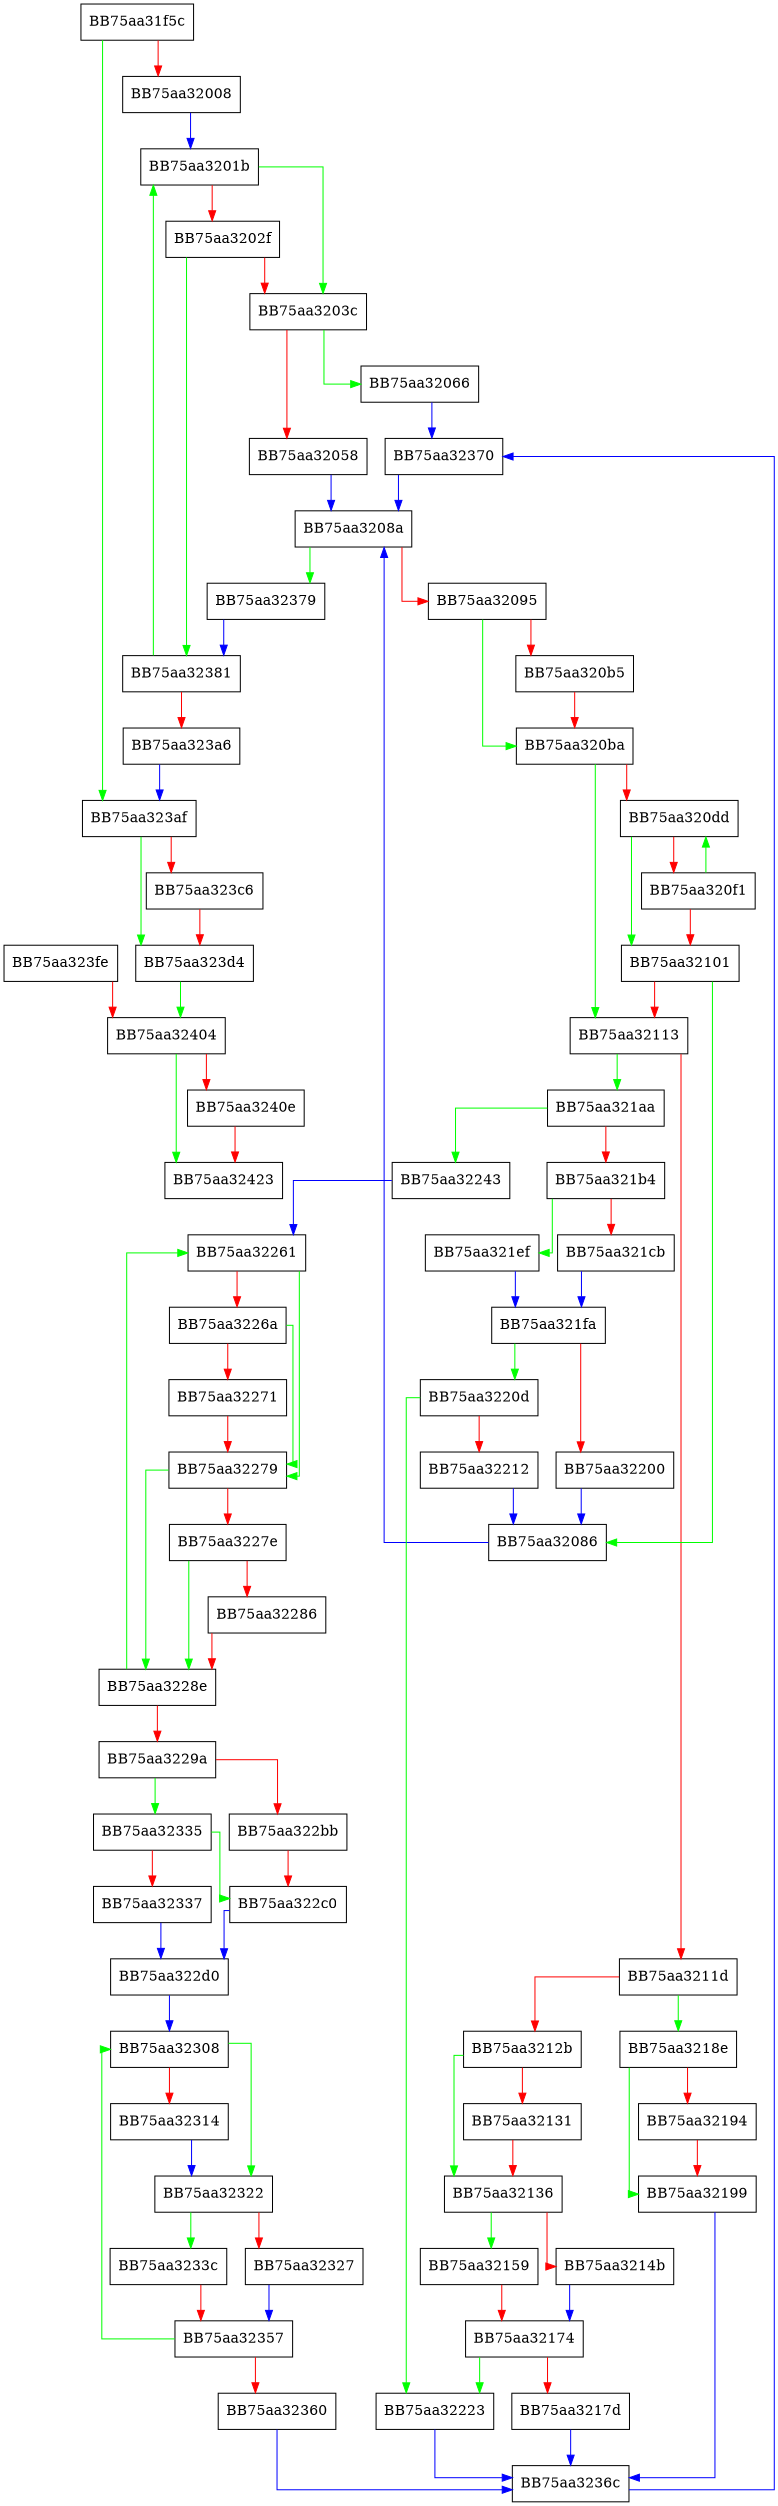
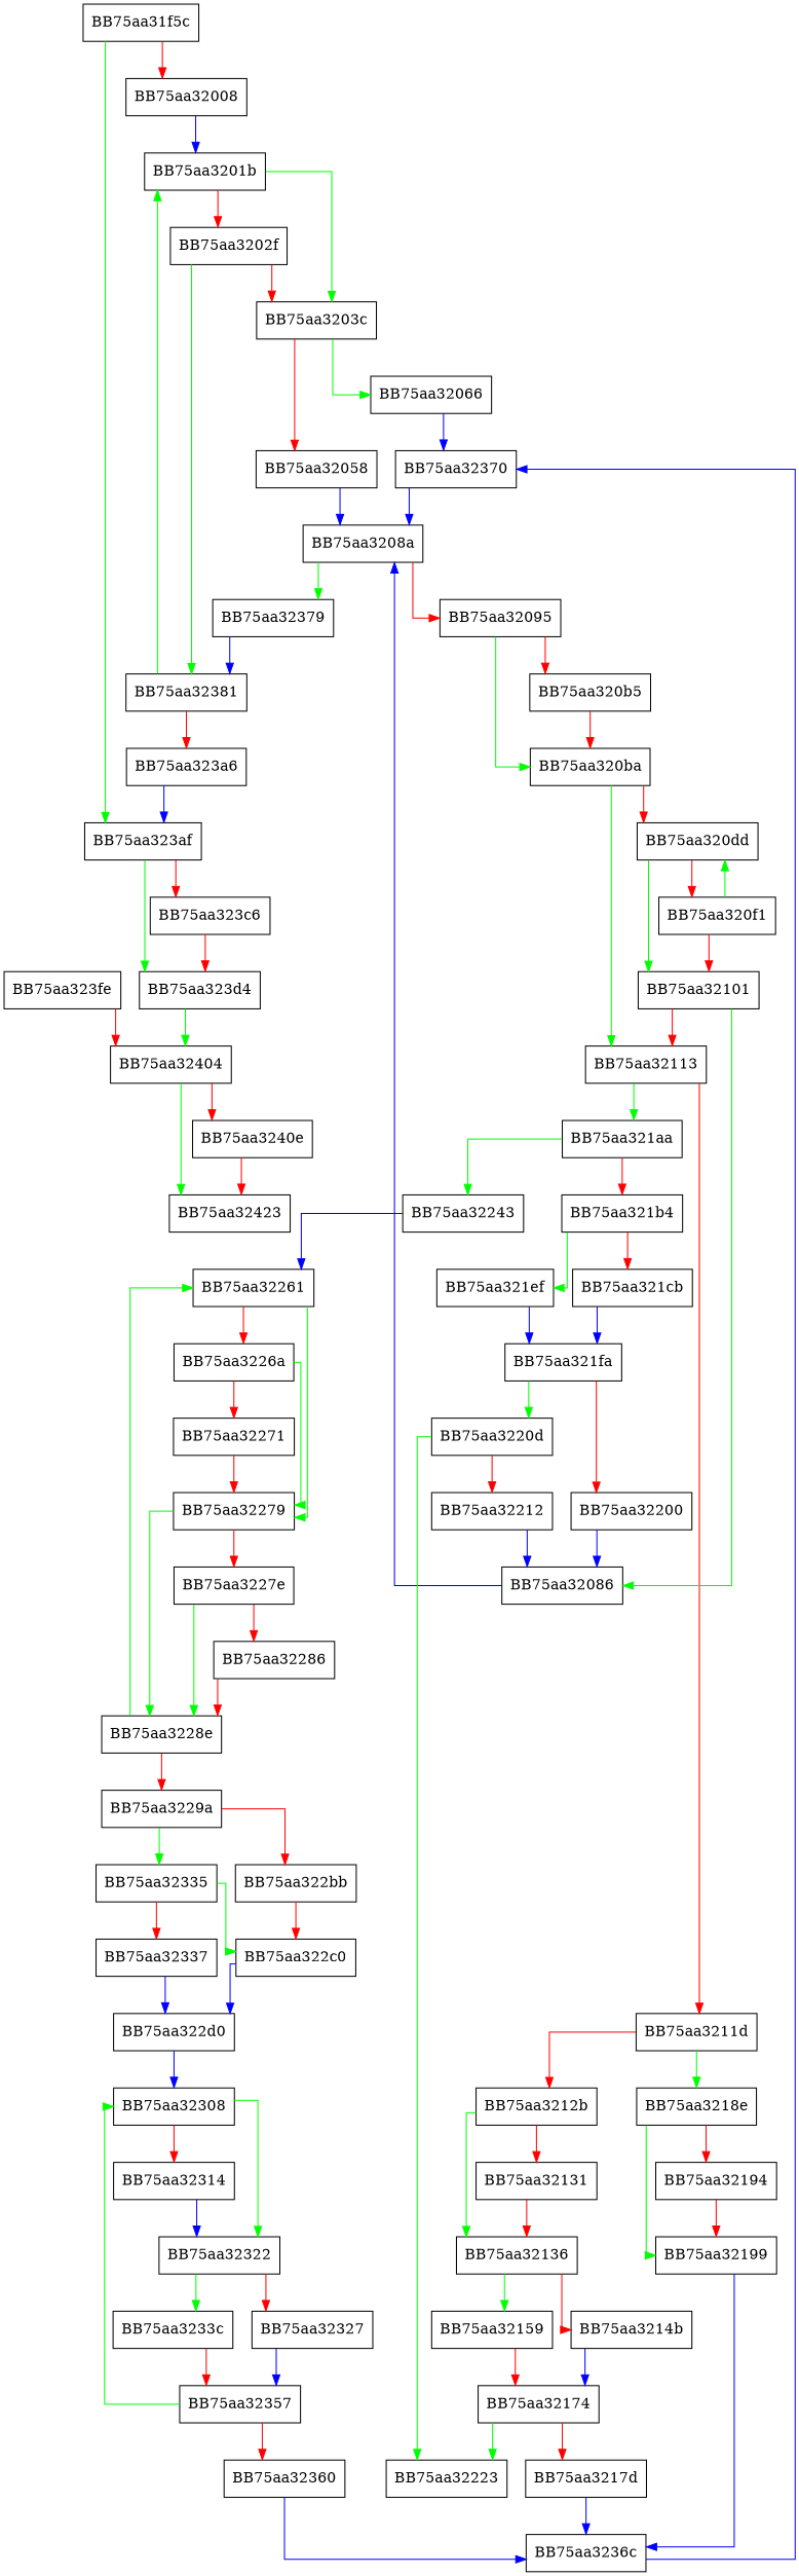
  digraph {
    splines=ortho
    node [shape=box]
    edge [color=red]
    BB75aa31f5c
    BB75aa323af
    BB75aa32008
    BB75aa323d4
    BB75aa323c6
    BB75aa3201b
    BB75aa32404
    BB75aa3203c
    BB75aa3202f
    BB75aa32066
    BB75aa32058
    BB75aa32381
    BB75aa32370
    BB75aa3208a
    BB75aa323a6
    BB75aa32379
    BB75aa32095
    BB75aa320ba
    BB75aa320b5
    BB75aa32086
    BB75aa32113
    BB75aa320dd
    BB75aa321aa
    BB75aa3211d
    BB75aa32101
    BB75aa320f1
    BB75aa32243
    BB75aa321b4
    BB75aa3218e
    BB75aa3212b
    BB75aa32261
    BB75aa321ef
    BB75aa321cb
    BB75aa32199
    BB75aa32194
    BB75aa32136
    BB75aa32131
    BB75aa3236c
    BB75aa32159
    BB75aa3214b
    BB75aa32174
    BB75aa32223
    BB75aa3217d
    BB75aa32279
    BB75aa3226a
    BB75aa321fa
    BB75aa3220d
    BB75aa32200
    BB75aa32212
    BB75aa3228e
    BB75aa3227e
    BB75aa32271
    BB75aa3229a
    BB75aa32286
    BB75aa32335
    BB75aa322bb
    BB75aa322c0
    BB75aa32337
    BB75aa322d0
    BB75aa32308
    BB75aa32322
    BB75aa32314
    BB75aa3233c
    BB75aa32327
    BB75aa32357
    BB75aa32360
    BB75aa32423
    BB75aa3240e
    BB75aa323fe
    BB75aa31f5c -> BB75aa323af [color=green]
    BB75aa31f5c -> BB75aa32008
    BB75aa323af -> BB75aa323d4 [color=green]
    BB75aa323af -> BB75aa323c6
    BB75aa32008 -> BB75aa3201b [color=blue]
    BB75aa323d4 -> BB75aa32404 [color=green]
    BB75aa323c6 -> BB75aa323d4
    BB75aa3201b -> BB75aa3203c [color=green]
    BB75aa3201b -> BB75aa3202f
    BB75aa32404 -> BB75aa32423 [color=green]
    BB75aa32404 -> BB75aa3240e
    BB75aa3203c -> BB75aa32066 [color=green]
    BB75aa3203c -> BB75aa32058
    BB75aa3202f -> BB75aa3203c
    BB75aa3202f -> BB75aa32381 [color=green]
    BB75aa32066 -> BB75aa32370 [color=blue]
    BB75aa32058 -> BB75aa3208a [color=blue]
    BB75aa32381 -> BB75aa3201b [color=green]
    BB75aa32381 -> BB75aa323a6
    BB75aa32370 -> BB75aa3208a [color=blue]
    BB75aa3208a -> BB75aa32379 [color=green]
    BB75aa3208a -> BB75aa32095
    BB75aa323a6 -> BB75aa323af [color=blue]
    BB75aa32379 -> BB75aa32381 [color=blue]
    BB75aa32095 -> BB75aa320ba [color=green]
    BB75aa32095 -> BB75aa320b5
    BB75aa320ba -> BB75aa32113 [color=green]
    BB75aa320ba -> BB75aa320dd
    BB75aa320b5 -> BB75aa320ba
    BB75aa32086 -> BB75aa3208a [color=blue]
    BB75aa32113 -> BB75aa321aa [color=green]
    BB75aa32113 -> BB75aa3211d
    BB75aa320dd -> BB75aa32101 [color=green]
    BB75aa320dd -> BB75aa320f1
    BB75aa321aa -> BB75aa32243 [color=green]
    BB75aa321aa -> BB75aa321b4
    BB75aa3211d -> BB75aa3218e [color=green]
    BB75aa3211d -> BB75aa3212b
    BB75aa32101 -> BB75aa32086 [color=green]
    BB75aa32101 -> BB75aa32113
    BB75aa320f1 -> BB75aa320dd [color=green]
    BB75aa320f1 -> BB75aa32101
    BB75aa32243 -> BB75aa32261 [color=blue]
    BB75aa321b4 -> BB75aa321ef [color=green]
    BB75aa321b4 -> BB75aa321cb
    BB75aa3218e -> BB75aa32199 [color=green]
    BB75aa3218e -> BB75aa32194
    BB75aa3212b -> BB75aa32136 [color=green]
    BB75aa3212b -> BB75aa32131
    BB75aa32261 -> BB75aa32279 [color=green]
    BB75aa32261 -> BB75aa3226a
    BB75aa321ef -> BB75aa321fa [color=blue]
    BB75aa321cb -> BB75aa321fa [color=blue]
    BB75aa32199 -> BB75aa3236c [color=blue]
    BB75aa32194 -> BB75aa32199
    BB75aa32136 -> BB75aa32159 [color=green]
    BB75aa32136 -> BB75aa3214b
    BB75aa32131 -> BB75aa32136
    BB75aa3236c -> BB75aa32370 [color=blue]
    BB75aa32159 -> BB75aa32174
    BB75aa3214b -> BB75aa32174 [color=blue]
    BB75aa32174 -> BB75aa32223 [color=green]
    BB75aa32174 -> BB75aa3217d
-   BB75aa32223 -> BB75aa3236c [color=blue]
    BB75aa3217d -> BB75aa3236c [color=blue]
    BB75aa32279 -> BB75aa3228e [color=green]
    BB75aa32279 -> BB75aa3227e
    BB75aa3226a -> BB75aa32279 [color=green]
    BB75aa3226a -> BB75aa32271
    BB75aa321fa -> BB75aa3220d [color=green]
    BB75aa321fa -> BB75aa32200
    BB75aa3220d -> BB75aa32223 [color=green]
    BB75aa3220d -> BB75aa32212
    BB75aa32200 -> BB75aa32086 [color=blue]
    BB75aa32212 -> BB75aa32086 [color=blue]
    BB75aa3228e -> BB75aa32261 [color=green]
    BB75aa3228e -> BB75aa3229a
    BB75aa3227e -> BB75aa3228e [color=green]
    BB75aa3227e -> BB75aa32286
    BB75aa32271 -> BB75aa32279
    BB75aa3229a -> BB75aa32335 [color=green]
    BB75aa3229a -> BB75aa322bb
    BB75aa32286 -> BB75aa3228e
    BB75aa32335 -> BB75aa322c0 [color=green]
    BB75aa32335 -> BB75aa32337
    BB75aa322bb -> BB75aa322c0
    BB75aa322c0 -> BB75aa322d0 [color=blue]
    BB75aa32337 -> BB75aa322d0 [color=blue]
    BB75aa322d0 -> BB75aa32308 [color=blue]
    BB75aa32308 -> BB75aa32322 [color=green]
    BB75aa32308 -> BB75aa32314
    BB75aa32322 -> BB75aa3233c [color=green]
    BB75aa32322 -> BB75aa32327
    BB75aa32314 -> BB75aa32322 [color=blue]
    BB75aa3233c -> BB75aa32357
    BB75aa32327 -> BB75aa32357 [color=blue]
    BB75aa32357 -> BB75aa32308 [color=green]
    BB75aa32357 -> BB75aa32360
    BB75aa32360 -> BB75aa3236c [color=blue]
    BB75aa3240e -> BB75aa32423
    BB75aa323fe -> BB75aa32404
  }
